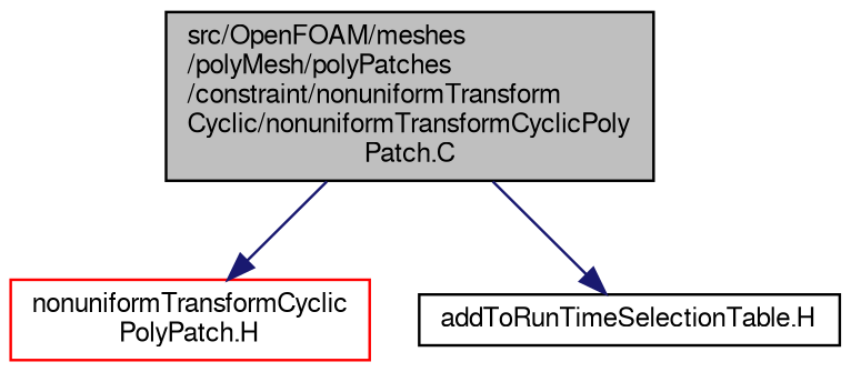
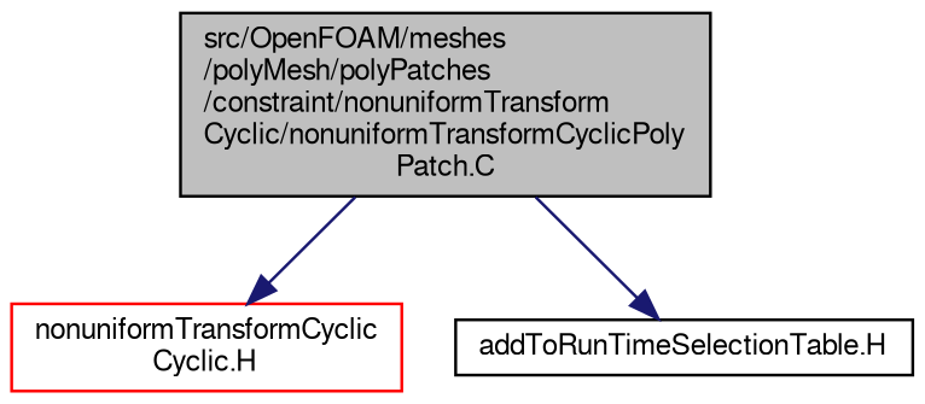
  digraph {
    node [color=black fontname=FreeSans fontsize=10 shape=record]
    edge [color=midnightblue fontname=FreeSans fontsize=10 labelfontname=FreeSans labelfontsize=10 style=solid]
    n1 [fillcolor=grey75 fontcolor=black height=0.2 label="src/OpenFOAM/meshes\l/polyMesh/polyPatches\l/constraint/nonuniformTransform\lCyclic/nonuniformTransformCyclicPoly\lPatch.C" style=filled width=0.4]
-   n2 [color=red height=0.2 label="nonuniformTransformCyclic\lPolyPatch.H" width=0.4]
+   n2 [color=red height=0.2 label="nonuniformTransformCyclic\lCyclic.H" width=0.4]
    n3 [height=0.2 label="addToRunTimeSelectionTable.H" width=0.4]
    n1 -> n2
    n1 -> n3
  }
